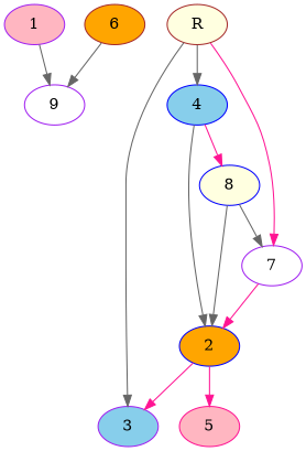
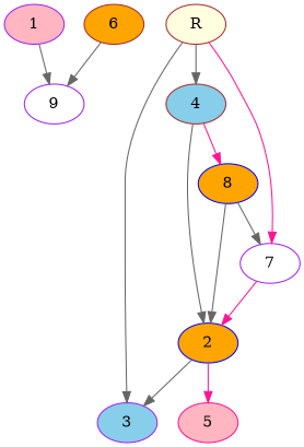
  digraph {
    node [color=purple fillcolor=white style=filled]
    edge [color=gray40]
    9
    1 [fillcolor=lightpink]
    2 [color=blue fillcolor=orange]
    3 [fillcolor=skyblue]
    5 [color=deeppink fillcolor=lightpink]
-   4 [color=blue fillcolor=skyblue]
-   8 [color=blue fillcolor=lightyellow]
+   4 [color=brown fillcolor=skyblue]
+   8 [color=blue fillcolor=orange]
    7
    6 [color=brown fillcolor=orange]
    R [color=brown fillcolor=lightyellow]
    1 -> 9
-   2 -> 3 [color=deeppink]
+   2 -> 3
    2 -> 5 [color=deeppink]
    4 -> 2
    4 -> 8 [color=deeppink]
    8 -> 2
    8 -> 7
    7 -> 2 [color=deeppink]
    6 -> 9
    R -> 3
    R -> 4
    R -> 7 [color=deeppink]
  }
